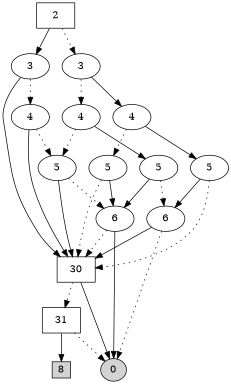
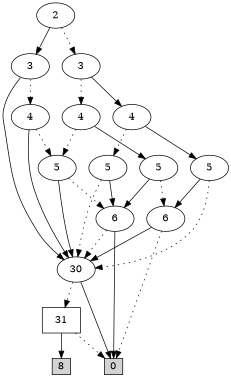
  digraph {
    edge [style=dotted]
-   n1 [height=0.3 label=0 shape=ellipse style=filled width=0.3]
+   n1 [height=0.3 label=0 shape=box style=filled width=0.3]
    n2 [height=0.3 label=8 shape=box style=filled width=0.3]
-   n3 [label=2 shape=box]
+   n3 [label=2]
    n4 [label=3]
    n5 [label=3]
    n6 [label=4]
    n7 [label=4]
-   n8 [label=30 shape=box]
+   n8 [label=30]
    n9 [label=4]
    n10 [label=5]
    n11 [label=5]
    n12 [label=5]
    n13 [label=5]
    n14 [label=31 shape=box]
    n15 [label=6]
    n16 [label=6]
    n3 -> n4
    n3 -> n5 [style=filled]
    n4 -> n6
    n4 -> n7 [style=filled]
    n5 -> n8 [style=filled]
    n5 -> n9
    n6 -> n10
    n6 -> n11 [style=filled]
    n7 -> n12
    n7 -> n13 [style=filled]
    n8 -> n1 [style=filled]
    n8 -> n14
    n9 -> n8 [style=filled]
    n9 -> n10
    n10 -> n8 [style=filled]
    n10 -> n15
    n11 -> n15 [style=filled]
    n11 -> n16
    n12 -> n8
    n12 -> n15 [style=filled]
    n13 -> n8
    n13 -> n16 [style=filled]
    n14 -> n1
    n14 -> n2 [style=filled]
    n15 -> n1 [style=filled]
    n15 -> n8
    n16 -> n1
    n16 -> n8 [style=filled]
  }
